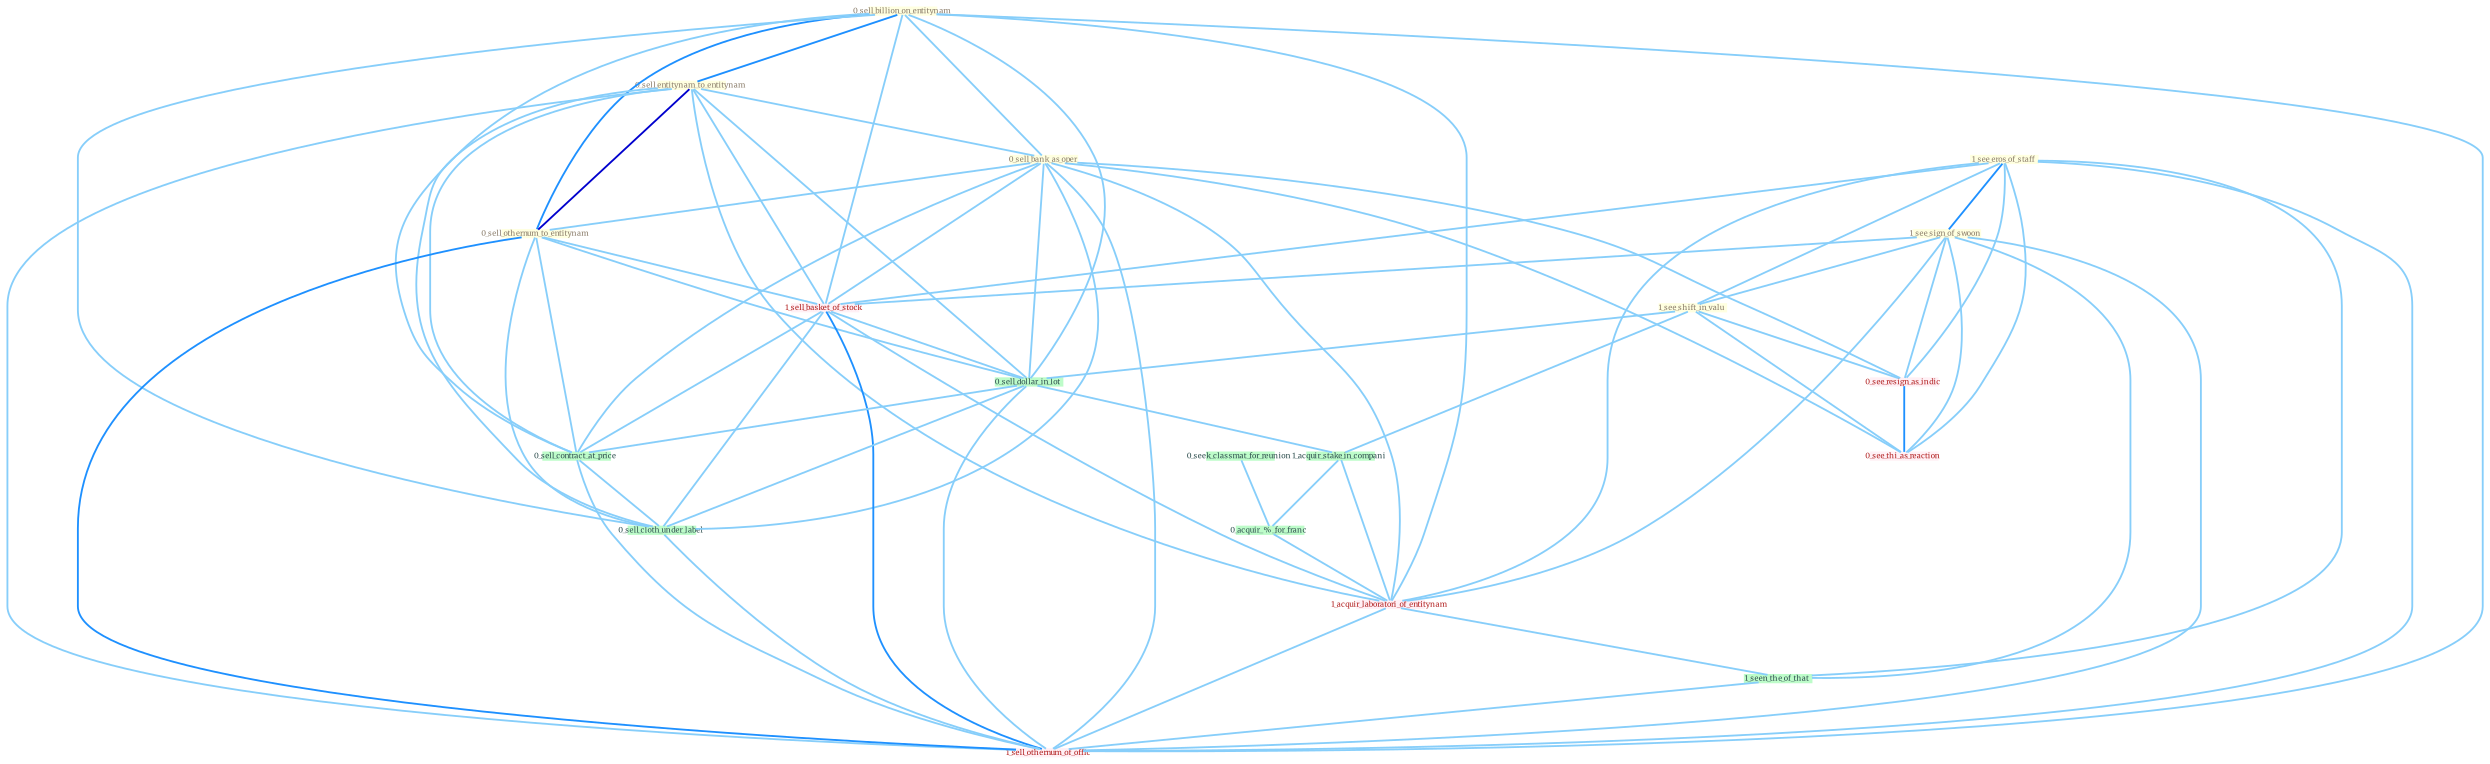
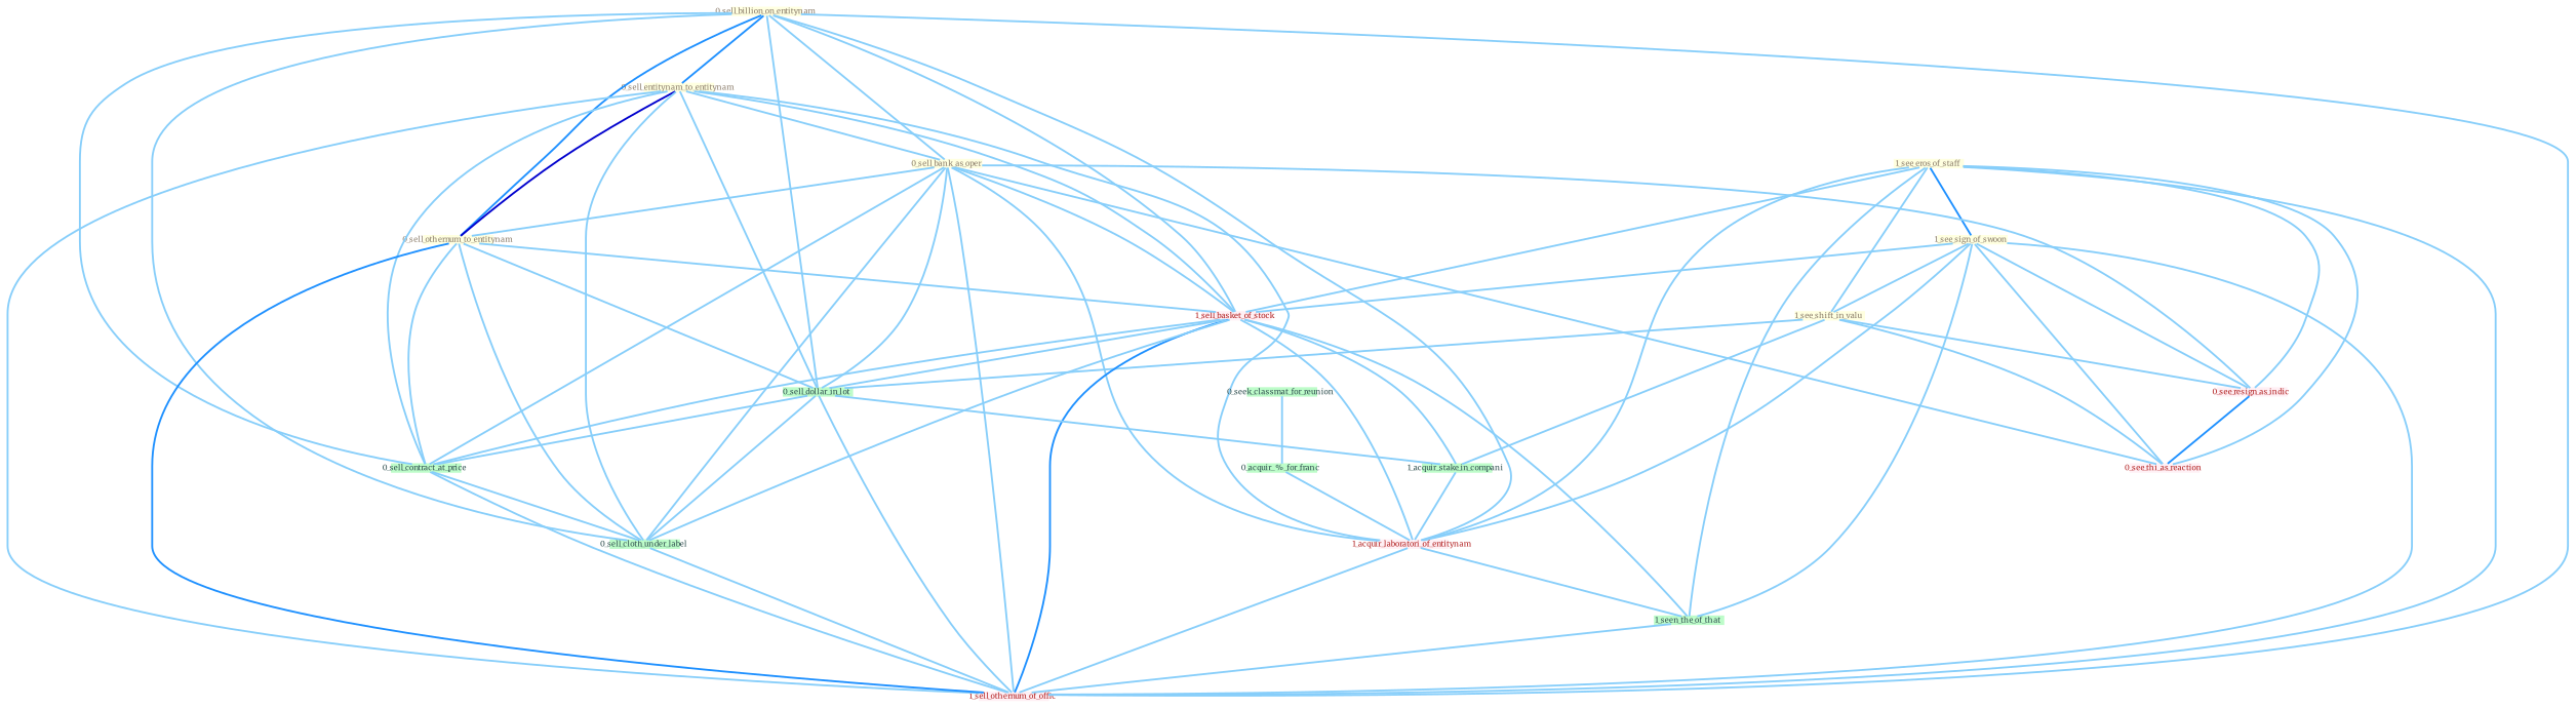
  graph {
    fontname=Merriweather
    node [color="#ffffe0" fixedsize=true fontcolor="#8b7d6b" fontname=Merriweather fontsize=4 shape=polygon style=filled]
    edge [color="#87cefa" fontname=Merriweather w=1]
    "0_sell_billion_on_entitynam " [height=.06 width=.5]
    "1_see_eros_of_staff " [height=.06 width=.5]
    "0_sell_entitynam_to_entitynam " [height=.06 width=.5]
    "0_sell_bank_as_oper " [height=.06 width=.5]
    "0_sell_othernum_to_entitynam " [height=.06 width=.5]
    "1_see_sign_of_swoon " [height=.06 width=.5]
    "1_see_shift_in_valu " [height=.06 width=.5]
    "1_sell_basket_of_stock " [color="#fff0f5" fontcolor="#b22222" height=.06 width=.5]
    "0_see_resign_as_indic " [color="#fff0f5" fontcolor="#b22222" height=.06 width=.5]
    "1_acquir_laboratori_of_entitynam " [color="#fff0f5" fontcolor="#b22222" height=.06 width=.5]
    "1_sell_othernum_of_offic " [color="#fff0f5" fontcolor="#b22222" height=.06 width=.5]
    "0_see_thi_as_reaction " [color="#fff0f5" fontcolor="#b22222" height=.06 width=.5]
    "0_sell_dollar_in_lot " [color="#BDFCC9" fontcolor="#2f4f4f" height=.06 width=.5]
    "0_sell_contract_at_price " [color="#BDFCC9" fontcolor="#2f4f4f" height=.06 width=.5]
    "0_sell_cloth_under_label " [color="#BDFCC9" fontcolor="#2f4f4f" height=.06 width=.5]
    "1_seen_the_of_that " [color="#BDFCC9" fontcolor="#2f4f4f" height=.06 width=.5]
    "1_acquir_stake_in_compani " [color="#BDFCC9" fontcolor="#2f4f4f" height=.06 width=.5]
    "0_acquir_%_for_franc " [color="#BDFCC9" fontcolor="#2f4f4f" height=.06 width=.5]
    "0_seek_classmat_for_reunion " [color="#BDFCC9" fontcolor="#2f4f4f" height=.06 width=.5]
    subgraph sub_1 {
      "0_sell_billion_on_entitynam "
      "1_see_eros_of_staff "
      "0_sell_entitynam_to_entitynam "
      "0_sell_bank_as_oper "
      "0_sell_othernum_to_entitynam "
      "1_see_sign_of_swoon "
      "1_see_shift_in_valu "
    }
    subgraph sub_2 {
      "1_sell_basket_of_stock "
      "0_see_resign_as_indic "
      "1_acquir_laboratori_of_entitynam "
      "1_sell_othernum_of_offic "
      "0_see_thi_as_reaction "
    }
    "0_sell_billion_on_entitynam " -- "0_sell_entitynam_to_entitynam " [color="#1e90ff" w=2]
    "0_sell_billion_on_entitynam " -- "0_sell_bank_as_oper "
    "0_sell_billion_on_entitynam " -- "0_sell_othernum_to_entitynam " [color="#1e90ff" w=2]
    "0_sell_billion_on_entitynam " -- "1_sell_basket_of_stock "
    "0_sell_billion_on_entitynam " -- "1_acquir_laboratori_of_entitynam "
    "0_sell_billion_on_entitynam " -- "1_sell_othernum_of_offic "
    "0_sell_billion_on_entitynam " -- "0_sell_dollar_in_lot "
    "0_sell_billion_on_entitynam " -- "0_sell_contract_at_price "
    "0_sell_billion_on_entitynam " -- "0_sell_cloth_under_label "
    "1_see_eros_of_staff " -- "1_see_sign_of_swoon " [color="#1e90ff" w=2]
    "1_see_eros_of_staff " -- "1_see_shift_in_valu "
    "1_see_eros_of_staff " -- "1_sell_basket_of_stock "
    "1_see_eros_of_staff " -- "0_see_resign_as_indic "
    "1_see_eros_of_staff " -- "1_acquir_laboratori_of_entitynam "
    "1_see_eros_of_staff " -- "1_sell_othernum_of_offic "
    "1_see_eros_of_staff " -- "0_see_thi_as_reaction "
    "1_see_eros_of_staff " -- "1_seen_the_of_that "
    "0_sell_entitynam_to_entitynam " -- "0_sell_bank_as_oper "
    "0_sell_entitynam_to_entitynam " -- "0_sell_othernum_to_entitynam " [color="#0000cd" w=3]
    "0_sell_entitynam_to_entitynam " -- "1_sell_basket_of_stock "
    "0_sell_entitynam_to_entitynam " -- "1_acquir_laboratori_of_entitynam "
    "0_sell_entitynam_to_entitynam " -- "1_sell_othernum_of_offic "
    "0_sell_entitynam_to_entitynam " -- "0_sell_dollar_in_lot "
    "0_sell_entitynam_to_entitynam " -- "0_sell_contract_at_price "
    "0_sell_entitynam_to_entitynam " -- "0_sell_cloth_under_label "
    "0_sell_bank_as_oper " -- "0_sell_othernum_to_entitynam "
    "0_sell_bank_as_oper " -- "1_sell_basket_of_stock "
    "0_sell_bank_as_oper " -- "0_see_resign_as_indic "
    "0_sell_bank_as_oper " -- "1_acquir_laboratori_of_entitynam "
    "0_sell_bank_as_oper " -- "1_sell_othernum_of_offic "
    "0_sell_bank_as_oper " -- "0_see_thi_as_reaction "
    "0_sell_bank_as_oper " -- "0_sell_dollar_in_lot "
    "0_sell_bank_as_oper " -- "0_sell_contract_at_price "
    "0_sell_bank_as_oper " -- "0_sell_cloth_under_label "
    "0_sell_othernum_to_entitynam " -- "1_sell_basket_of_stock "
    "0_sell_othernum_to_entitynam " -- "1_sell_othernum_of_offic " [color="#1e90ff" w=2]
    "0_sell_othernum_to_entitynam " -- "0_sell_dollar_in_lot "
    "0_sell_othernum_to_entitynam " -- "0_sell_contract_at_price "
    "0_sell_othernum_to_entitynam " -- "0_sell_cloth_under_label "
    "1_see_sign_of_swoon " -- "1_see_shift_in_valu "
    "1_see_sign_of_swoon " -- "1_sell_basket_of_stock "
    "1_see_sign_of_swoon " -- "0_see_resign_as_indic "
    "1_see_sign_of_swoon " -- "1_acquir_laboratori_of_entitynam "
    "1_see_sign_of_swoon " -- "1_sell_othernum_of_offic "
    "1_see_sign_of_swoon " -- "0_see_thi_as_reaction "
    "1_see_sign_of_swoon " -- "1_seen_the_of_that "
    "1_see_shift_in_valu " -- "0_see_resign_as_indic "
    "1_see_shift_in_valu " -- "0_see_thi_as_reaction "
    "1_see_shift_in_valu " -- "0_sell_dollar_in_lot "
    "1_see_shift_in_valu " -- "1_acquir_stake_in_compani "
    "1_sell_basket_of_stock " -- "1_acquir_laboratori_of_entitynam "
    "1_sell_basket_of_stock " -- "1_sell_othernum_of_offic " [color="#1e90ff" w=2]
    "1_sell_basket_of_stock " -- "0_sell_dollar_in_lot "
    "1_sell_basket_of_stock " -- "0_sell_contract_at_price "
    "1_sell_basket_of_stock " -- "0_sell_cloth_under_label "
+   "1_sell_basket_of_stock " -- "1_seen_the_of_that "
    "0_see_resign_as_indic " -- "0_see_thi_as_reaction " [color="#1e90ff" w=2]
    "1_acquir_laboratori_of_entitynam " -- "1_sell_othernum_of_offic "
    "1_acquir_laboratori_of_entitynam " -- "1_seen_the_of_that "
    "0_sell_dollar_in_lot " -- "1_sell_othernum_of_offic "
    "0_sell_dollar_in_lot " -- "0_sell_contract_at_price "
    "0_sell_dollar_in_lot " -- "0_sell_cloth_under_label "
    "0_sell_dollar_in_lot " -- "1_acquir_stake_in_compani "
    "0_sell_contract_at_price " -- "1_sell_othernum_of_offic "
    "0_sell_contract_at_price " -- "0_sell_cloth_under_label "
    "0_sell_cloth_under_label " -- "1_sell_othernum_of_offic "
    "1_seen_the_of_that " -- "1_sell_othernum_of_offic "
    "1_acquir_stake_in_compani " -- "1_acquir_laboratori_of_entitynam "
-   "1_acquir_stake_in_compani " -- "0_acquir_%_for_franc "
+   "1_acquir_stake_in_compani " -- "1_sell_basket_of_stock "
    "0_acquir_%_for_franc " -- "1_acquir_laboratori_of_entitynam "
    "0_seek_classmat_for_reunion " -- "0_acquir_%_for_franc "
  }
